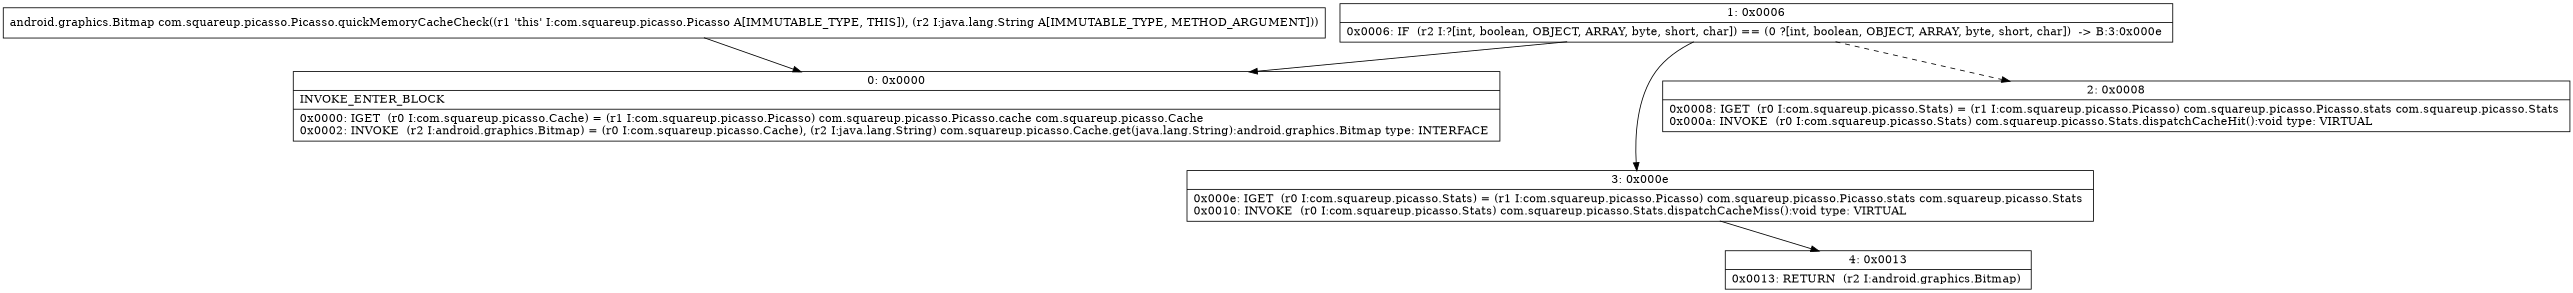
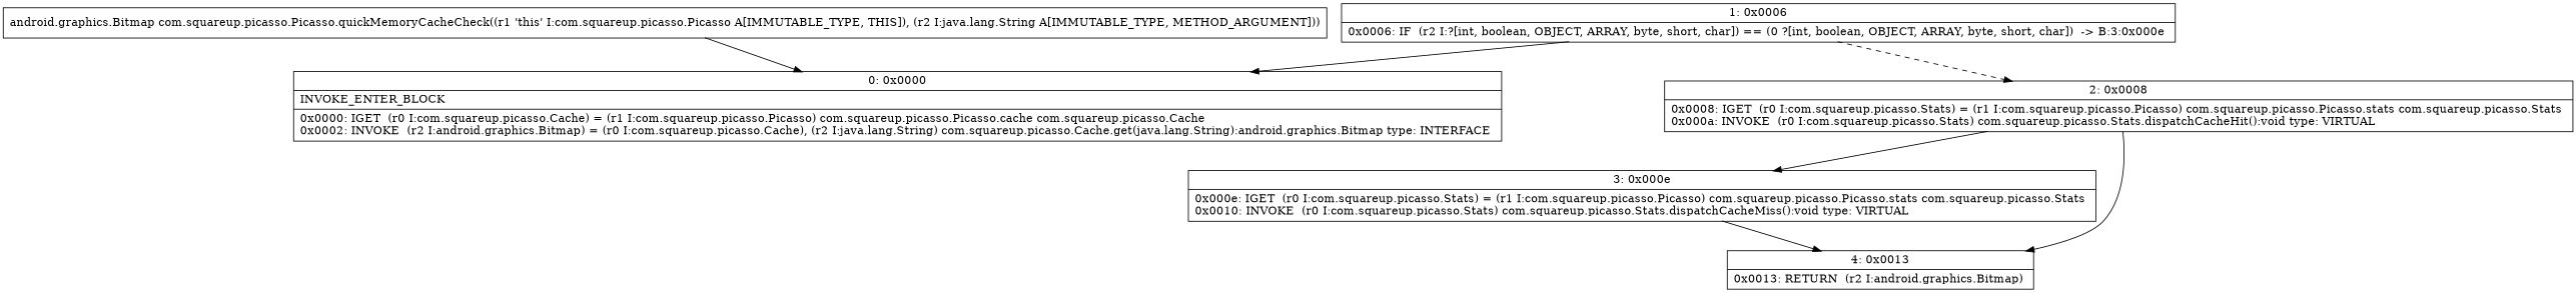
  digraph {
    node [shape=record]
    n1 [label="{0\:\ 0x0000|INVOKE_ENTER_BLOCK\l|0x0000: IGET  (r0 I:com.squareup.picasso.Cache) = (r1 I:com.squareup.picasso.Picasso) com.squareup.picasso.Picasso.cache com.squareup.picasso.Cache \l0x0002: INVOKE  (r2 I:android.graphics.Bitmap) = (r0 I:com.squareup.picasso.Cache), (r2 I:java.lang.String) com.squareup.picasso.Cache.get(java.lang.String):android.graphics.Bitmap type: INTERFACE \l}"]
    n2 [label="{1\:\ 0x0006|0x0006: IF  (r2 I:?[int, boolean, OBJECT, ARRAY, byte, short, char]) == (0 ?[int, boolean, OBJECT, ARRAY, byte, short, char])  \-\> B:3:0x000e \l}"]
    n3 [label="{2\:\ 0x0008|0x0008: IGET  (r0 I:com.squareup.picasso.Stats) = (r1 I:com.squareup.picasso.Picasso) com.squareup.picasso.Picasso.stats com.squareup.picasso.Stats \l0x000a: INVOKE  (r0 I:com.squareup.picasso.Stats) com.squareup.picasso.Stats.dispatchCacheHit():void type: VIRTUAL \l}"]
    n4 [label="{3\:\ 0x000e|0x000e: IGET  (r0 I:com.squareup.picasso.Stats) = (r1 I:com.squareup.picasso.Picasso) com.squareup.picasso.Picasso.stats com.squareup.picasso.Stats \l0x0010: INVOKE  (r0 I:com.squareup.picasso.Stats) com.squareup.picasso.Stats.dispatchCacheMiss():void type: VIRTUAL \l}"]
    n5 [label="{4\:\ 0x0013|0x0013: RETURN  (r2 I:android.graphics.Bitmap) \l}"]
    n6 [label="{android.graphics.Bitmap com.squareup.picasso.Picasso.quickMemoryCacheCheck((r1 'this' I:com.squareup.picasso.Picasso A[IMMUTABLE_TYPE, THIS]), (r2 I:java.lang.String A[IMMUTABLE_TYPE, METHOD_ARGUMENT])) }"]
    n2 -> n1
    n2 -> n3 [style=dashed]
-   n2 -> n4
+   n3 -> n4
+   n3 -> n5
    n4 -> n5
    n6 -> n1
  }
